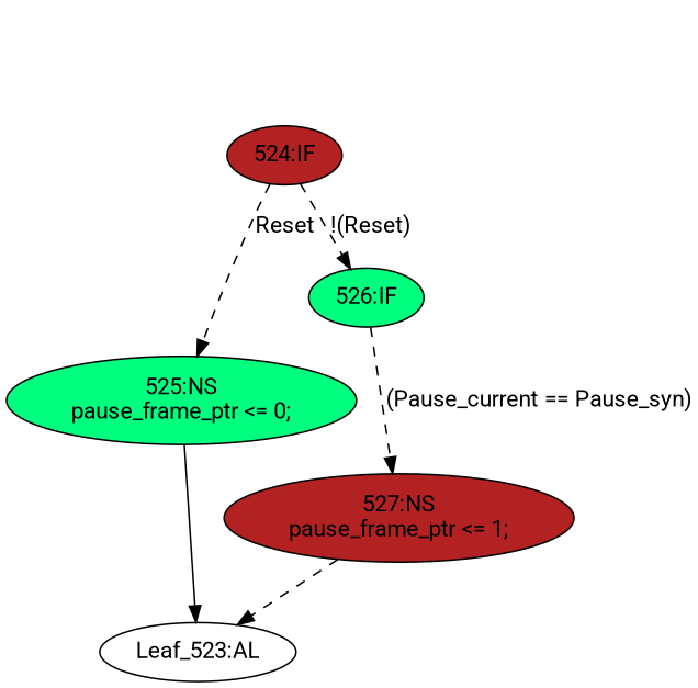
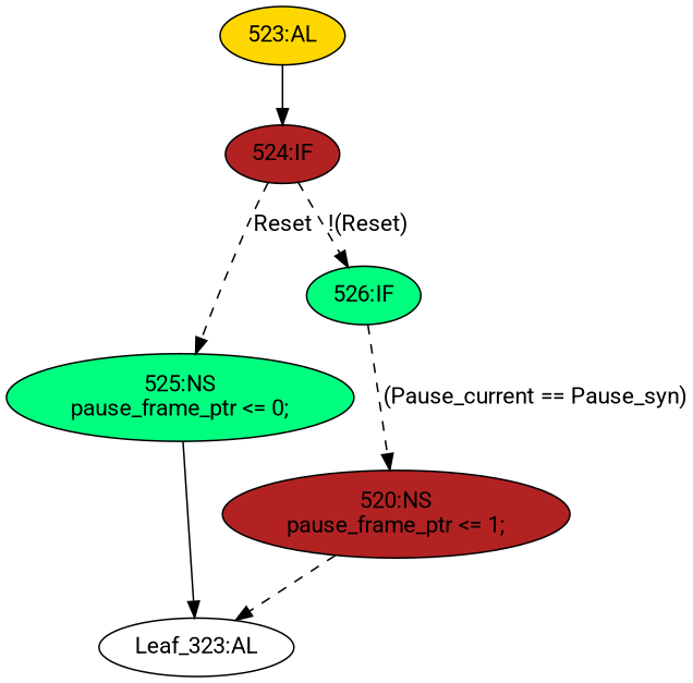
  strict digraph {
    fontname=Roboto
    node [fillcolor=firebrick fontname=Roboto statements="[]" style=filled typ=IfStatement]
    edge [cond="[]" fontname=Roboto lineno=None style=dashed]
    n1 [ast="<pyverilog.vparser.ast.IfStatement object at 0x7fbb47416b50>" label="524:IF"]
    n2 [ast="<pyverilog.vparser.ast.NonblockingSubstitution object at 0x7fbb47416fd0>" fillcolor=springgreen label="525:NS\npause_frame_ptr <= 0;" statements="[<pyverilog.vparser.ast.NonblockingSubstitution object at 0x7fbb47416fd0>]" typ=NonblockingSubstitution]
    n3 [ast="<pyverilog.vparser.ast.IfStatement object at 0x7fbb47416b90>" fillcolor=springgreen label="526:IF"]
-   n4 [def_var="['pause_frame_ptr']" label="Leaf_523:AL" fillcolor="" statements="" style="" typ=""]
-   n5 [ast="<pyverilog.vparser.ast.NonblockingSubstitution object at 0x7fbb47416d50>" label="527:NS\npause_frame_ptr <= 1;" statements="[<pyverilog.vparser.ast.NonblockingSubstitution object at 0x7fbb47416d50>]" typ=NonblockingSubstitution]
+   n4 [def_var="['pause_frame_ptr']" label="Leaf_323:AL" fillcolor="" statements="" style="" typ=""]
+   n5 [ast="<pyverilog.vparser.ast.NonblockingSubstitution object at 0x7fbb47416d50>" label="520:NS\npause_frame_ptr <= 1;" statements="[<pyverilog.vparser.ast.NonblockingSubstitution object at 0x7fbb47416d50>]" typ=NonblockingSubstitution]
+   n6 [ast="<pyverilog.vparser.ast.Always object at 0x7fbb474221d0>" clk_sens=True fillcolor=gold label="523:AL" sens="['Clk', 'Reset']" typ=Always use_var="['Pause_syn', 'Reset', 'Pause_current']"]
    n1 -> n2 [cond="['Reset']" label=Reset lineno=524]
    n1 -> n3 [cond="['Reset']" label="!(Reset)" lineno=524]
    n2 -> n4 [style=solid]
    n3 -> n5 [cond="['Pause_current', 'Pause_syn']" label="(Pause_current == Pause_syn)" lineno=526]
    n5 -> n4
+   n6 -> n1 [style=solid]
  }
